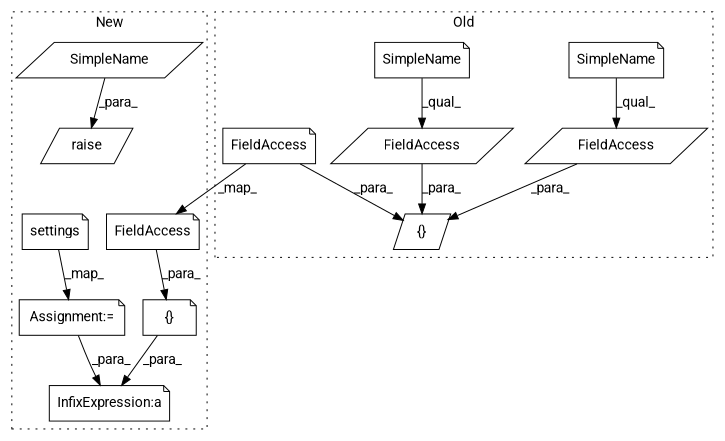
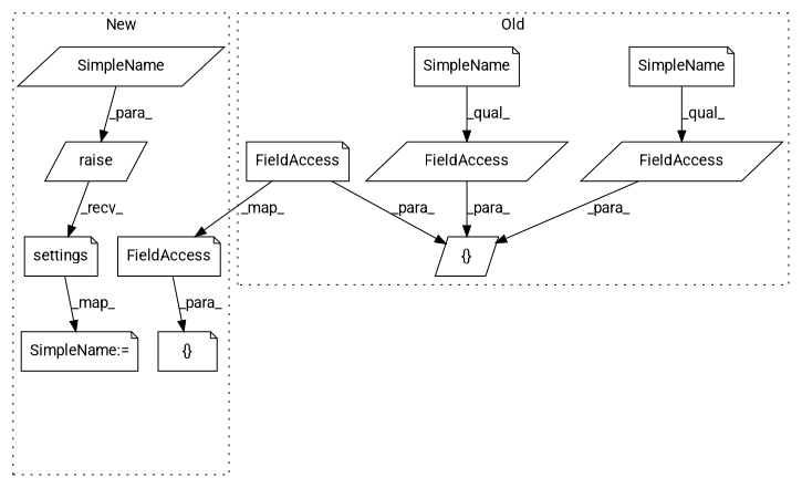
  digraph {
    fontname=Roboto
    node [a=22 fontname=Roboto l=4 s=800 shape=note]
    edge [fontname=Roboto]
    n1 [a=4 l="1,1" label="{}" s="775,844" shape=parallelogram]
    n2 [l=19 label=FieldAccess shape=parallelogram]
    n3 [l=11 label=FieldAccess s=788 shape=parallelogram]
    n4 [l=24 label=FieldAccess s=820]
    n5 [a=42 label=SimpleName]
    n6 [a=42 label=SimpleName s=788]
    n7 [a=32 l=10 label=settings s=731]
-   n8 [a=27 l=3 label="InfixExpression:a" s=767]
    n9 [a=4 l="1,1" label="{}" s="779,804"]
    n10 [a=32 l="6,1" label=raise s="703,729" shape=parallelogram]
-   n11 [a=7 l=1 label="Assignment:=" s=702]
+   n11 [a=7 l=1 label="SimpleName:=" s=702]
    n12 [l=24 label=FieldAccess s=780]
    n13 [a=42 label=SimpleName s=725 shape=parallelogram]
    subgraph cluster_1 {
      label=Old
      style=dotted
      n1
      n2
      n3
      n4
      n5
      n6
    }
    subgraph cluster_2 {
      label=New
      style=dotted
      n7
-     n8
      n9
      n10
      n11
      n12
      n13
    }
    n2 -> n1 [label=_para_]
    n3 -> n1 [label=_para_]
    n4 -> n1 [label=_para_]
    n4 -> n12 [label=_map_]
    n5 -> n2 [label=_qual_]
    n6 -> n3 [label=_qual_]
    n7 -> n11 [label=_map_]
-   n9 -> n8 [label=_para_]
-   n11 -> n8 [label=_para_]
+   n10 -> n7 [label=_recv_]
    n12 -> n9 [label=_para_]
    n13 -> n10 [label=_para_]
  }
